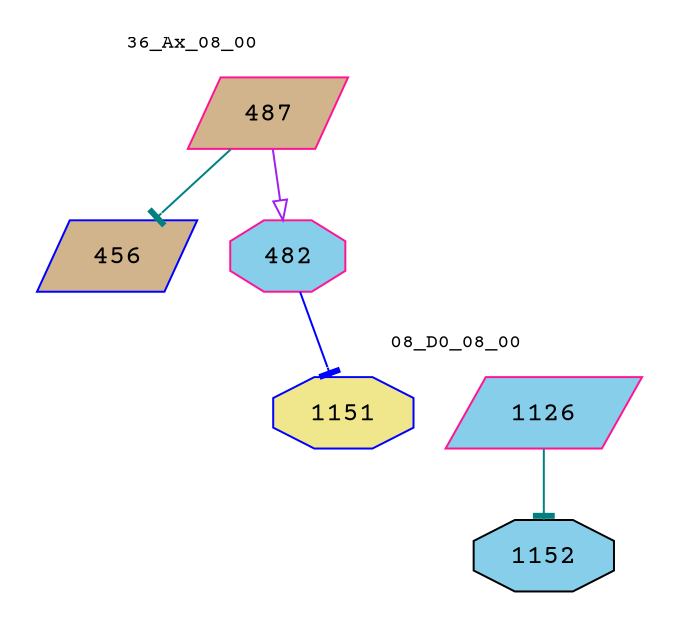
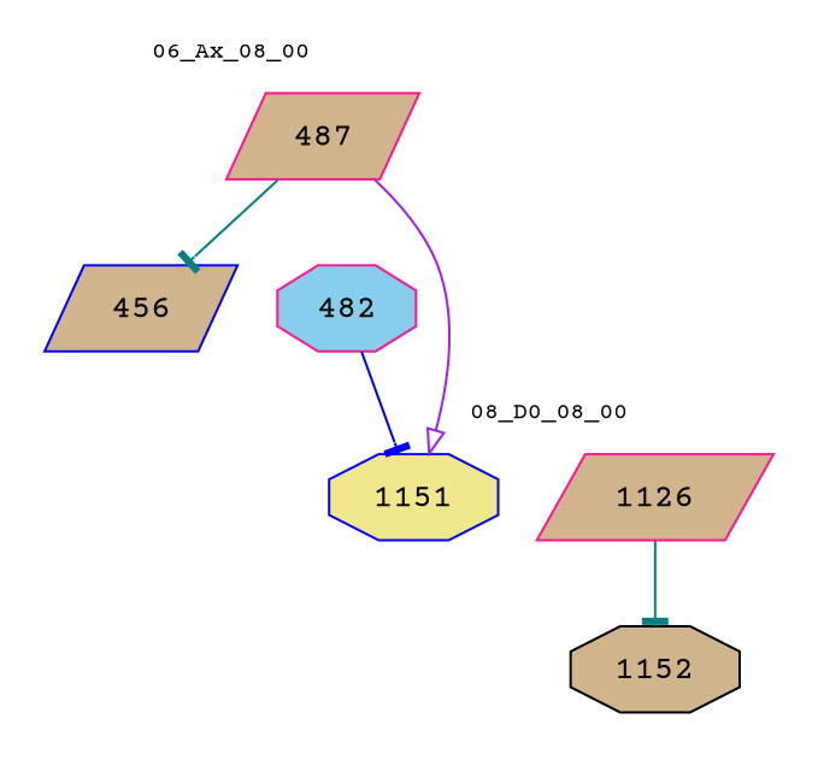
  digraph {
    fontname="Courier Prime"
    node [color=deeppink fillcolor=skyblue fontname="Courier Prime" shape=parallelogram style=filled]
    edge [arrowhead=tee color=teal fontname="Courier Prime"]
    n1 [fillcolor=tan label=487]
    n2 [color=blue fillcolor=tan label=456]
    n3 [label=482 shape=octagon]
-   n4 [label=1126]
-   n5 [color=black label=1152 shape=octagon]
+   n4 [fillcolor=tan label=1126]
+   n5 [color=black fillcolor=tan label=1152 shape=octagon]
    n6 [color=blue fillcolor=khaki label=1151 shape=octagon]
    subgraph cluster_1 {
      color=white
      fontsize=10
-     label="36_Ax_08_00"
+     label="06_Ax_08_00"
      n1
      n2
      n3
    }
    subgraph cluster_2 {
      color=white
      fontsize=10
      label="08_D0_08_00"
      n4
      n5
      n6
    }
    n1 -> n2
-   n1 -> n3 [arrowhead=onormal color=purple]
+   n1 -> n6 [arrowhead=onormal color=purple]
    n3 -> n6 [color=blue]
    n4 -> n5
  }
